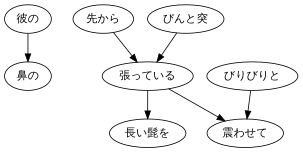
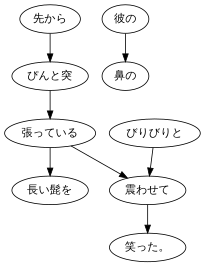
  digraph {
+   n1 [label="笑った。"]
    n2 [label="彼の"]
    n3 [label="鼻の"]
    n4 [label="先から"]
    n5 [label="張っている"]
    n6 [label="長い髭を"]
    n7 [label="震わせて"]
    n8 [label="ぴんと突"]
    n9 [label="びりびりと"]
    n2 -> n3
-   n4 -> n5
+   n4 -> n8
    n5 -> n6
    n5 -> n7
+   n7 -> n1
    n8 -> n5
    n9 -> n7
  }
